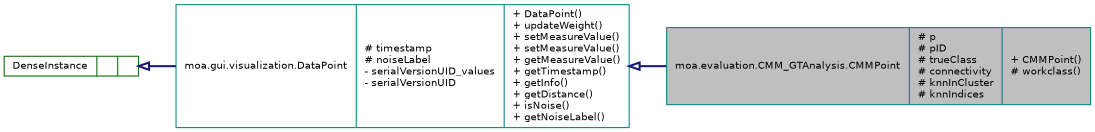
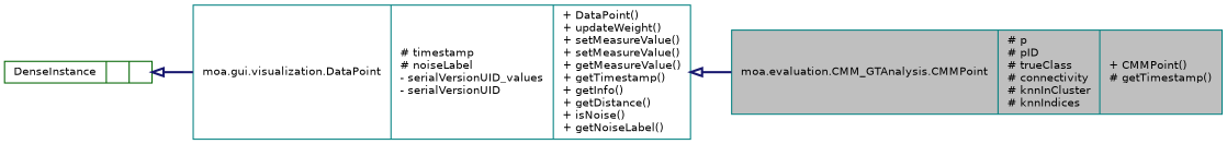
  digraph {
    rankdir=LR
    node [color=teal fillcolor=white fontname=Helvetica fontsize=10 shape=record style=filled]
    edge [arrowtail=empty color=midnightblue dir=back fontname=Helvetica fontsize=10 labelfontname=Helvetica labelfontsize=10 style=bold]
-   n1 [fillcolor=grey75 fontcolor=black height=0.2 label="{moa.evaluation.CMM_GTAnalysis.CMMPoint\n|# p\l# pID\l# trueClass\l# connectivity\l# knnInCluster\l# knnIndices\l|+ CMMPoint()\l# workclass()\l}" width=0.4]
+   n1 [fillcolor=grey75 fontcolor=black height=0.2 label="{moa.evaluation.CMM_GTAnalysis.CMMPoint\n|# p\l# pID\l# trueClass\l# connectivity\l# knnInCluster\l# knnIndices\l|+ CMMPoint()\l# getTimestamp()\l}" width=0.4]
    n2 [height=0.2 label="{moa.gui.visualization.DataPoint\n|# timestamp\l# noiseLabel\l- serialVersionUID_values\l- serialVersionUID\l|+ DataPoint()\l+ updateWeight()\l+ setMeasureValue()\l+ setMeasureValue()\l+ getMeasureValue()\l+ getTimestamp()\l+ getInfo()\l+ getDistance()\l+ isNoise()\l+ getNoiseLabel()\l}" width=0.4]
    n3 [color=darkgreen height=0.2 label="{DenseInstance\n||}" width=0.4]
    n2 -> n1
    n3 -> n2
  }
